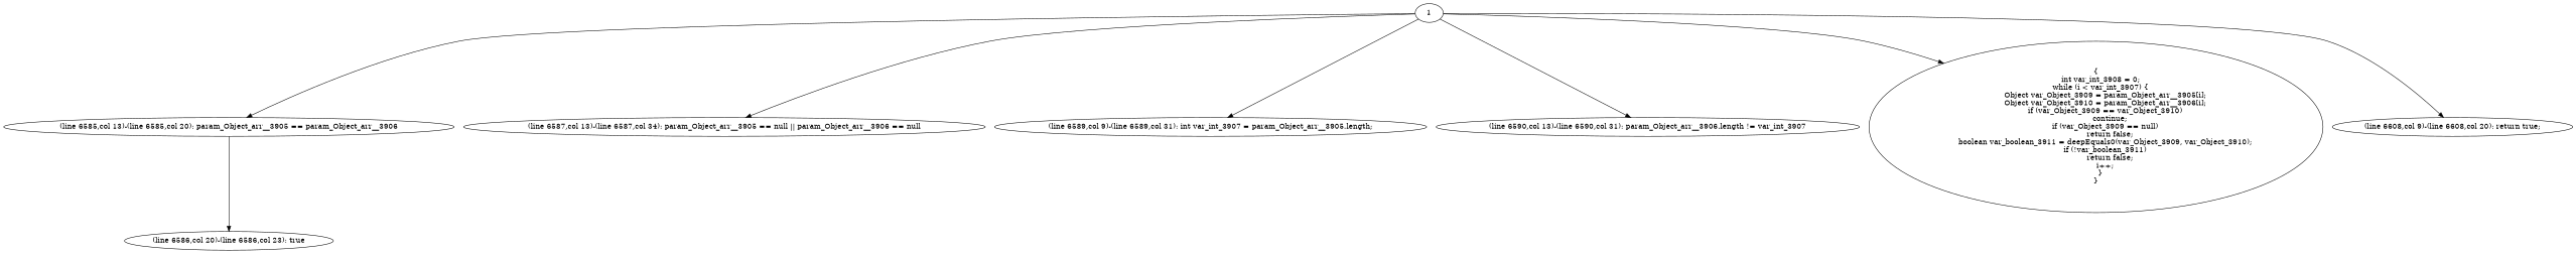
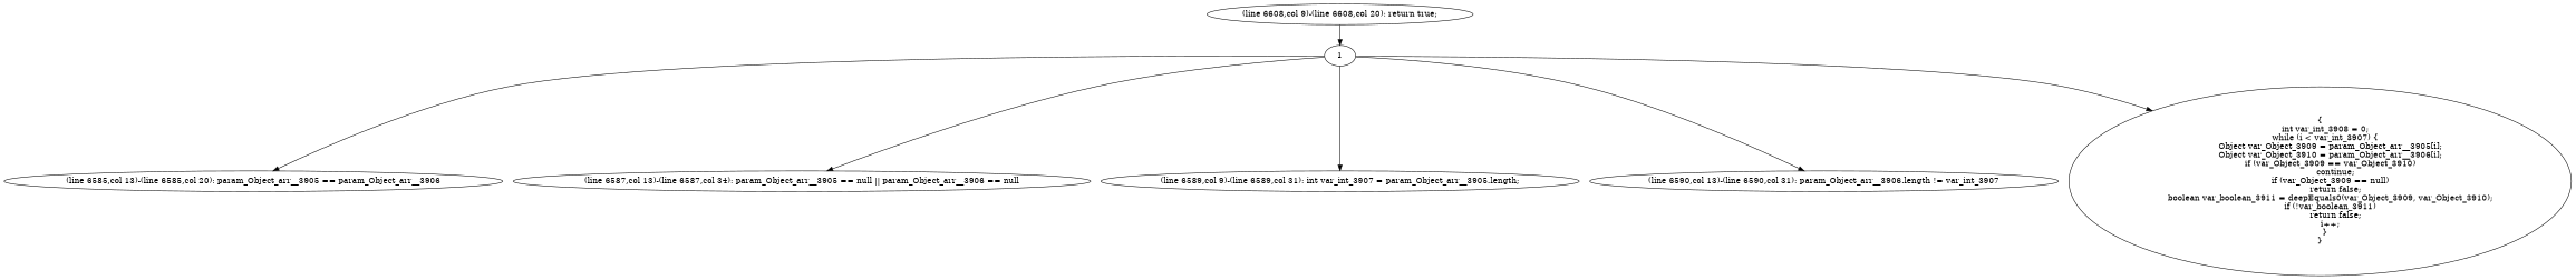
  digraph {
    n1 [label="(line 6585,col 13)-(line 6585,col 20): param_Object_arr__3905 == param_Object_arr__3906"]
-   n2 [label="(line 6586,col 20)-(line 6586,col 23): true"]
    1
    n4 [label="(line 6587,col 13)-(line 6587,col 34): param_Object_arr__3905 == null || param_Object_arr__3906 == null"]
    n5 [label="(line 6589,col 9)-(line 6589,col 31): int var_int_3907 = param_Object_arr__3905.length;"]
    n6 [label="(line 6590,col 13)-(line 6590,col 31): param_Object_arr__3906.length != var_int_3907"]
    n7 [label="{\n    int var_int_3908 = 0;\n    while (i < var_int_3907) {\n        Object var_Object_3909 = param_Object_arr__3905[i];\n        Object var_Object_3910 = param_Object_arr__3906[i];\n        if (var_Object_3909 == var_Object_3910)\n            continue;\n        if (var_Object_3909 == null)\n            return false;\n        boolean var_boolean_3911 = deepEquals0(var_Object_3909, var_Object_3910);\n        if (!var_boolean_3911)\n            return false;\n        i++;\n    }\n}"]
    n8 [label="(line 6608,col 9)-(line 6608,col 20): return true;"]
-   n1 -> n2
    1 -> n1
    1 -> n4
    1 -> n5
    1 -> n6
    1 -> n7
-   1 -> n8
+   n8 -> 1
  }
